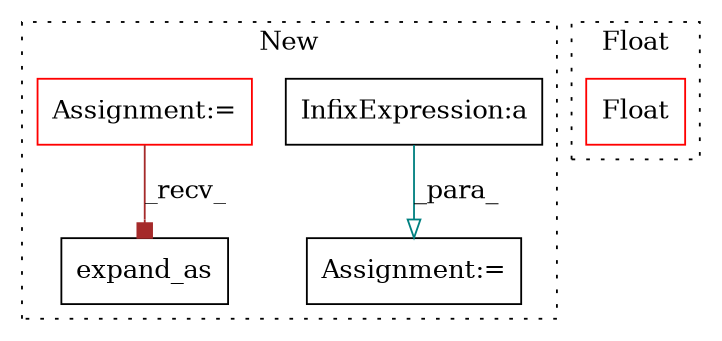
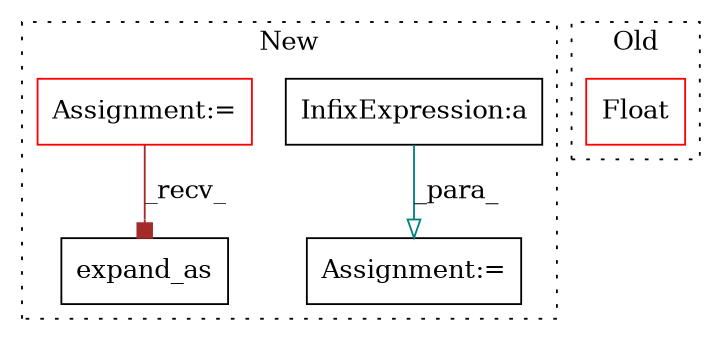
  digraph {
    node [a=32 color=black shape=box]
    n1 [l="10,1" label=expand_as s="1215,1234"]
    n2 [a=27 l=3 label="InfixExpression:a" s=1181]
    n3 [a=7 l=1 label="Assignment:=" s=1170]
    n4 [a=7 color=red l=5 label="Assignment:=" s=974]
    n5 [color=red l=7 label=Float s=1272]
    subgraph cluster_1 {
      label=New
      style=dotted
      n1
      n2
      n3
      n4
    }
    subgraph cluster_2 {
-     label=Float
+     label=Old
      style=dotted
      n5
    }
    n2 -> n3 [arrowhead=onormal color=teal label=_para_]
    n4 -> n1 [arrowhead=box color=brown label=_recv_]
  }
